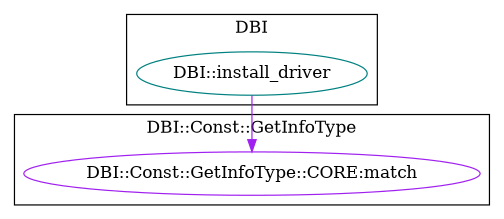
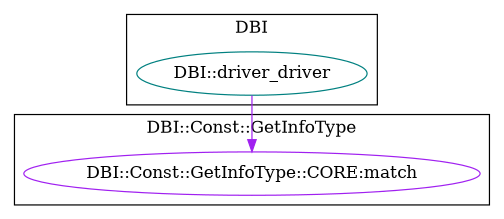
  digraph {
    "DBI::Const::GetInfoType::CORE:match" [color=purple]
-   "DBI::install_driver" [color=teal]
+   "DBI::install_driver" [color=teal label="DBI::driver_driver"]
    subgraph cluster_1 {
      label="DBI::Const::GetInfoType"
      "DBI::Const::GetInfoType::CORE:match"
    }
    subgraph cluster_2 {
      label=DBI
      "DBI::install_driver"
    }
    "DBI::install_driver" -> "DBI::Const::GetInfoType::CORE:match" [color=purple arrowhead=normal]
  }
